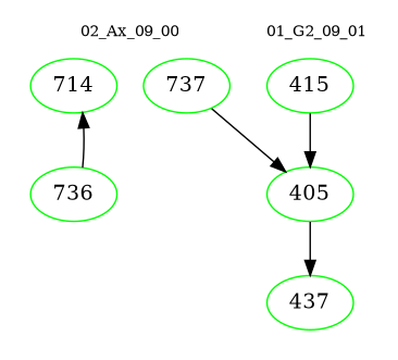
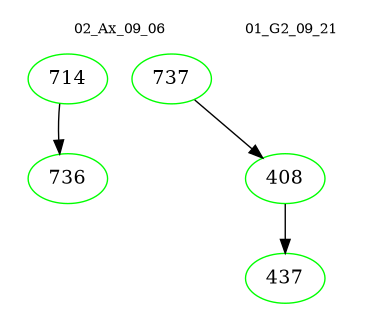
  digraph {
    node [color=green]
    edge [color=black]
    n1 [label=737]
    n2 [label=714]
    n3 [label=736]
-   n4 [label=415]
-   n5 [label=405]
+   n5 [label=408]
    n6 [label=437]
    subgraph cluster_1 {
      color=white
      fontsize=10
-     label="02_Ax_09_00"
+     label="02_Ax_09_06"
      n1
      n2
      n3
    }
    subgraph cluster_2 {
      color=white
      fontsize=10
-     label="01_G2_09_01"
-     n4
+     label="01_G2_09_21"
      n5
      n6
    }
    n1 -> n5
-   n3 -> n2
-   n4 -> n5
+   n2 -> n3
    n5 -> n6
  }
